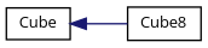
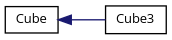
  digraph {
    rankdir=LR
    fontname="Open Sans"
    node [color=black fillcolor=white fontname="Open Sans" fontsize=10 shape=record style=filled]
    n1 [height=0.2 label=Cube width=0.4]
-   n2 [height=0.2 label=Cube8 width=0.4]
+   n2 [height=0.2 label=Cube3 width=0.4]
    n1 -> n2 [color=midnightblue dir=back fontname="Open Sans" fontsize=10 labelfontname=Helvetica labelfontsize=10 style=solid]
  }
